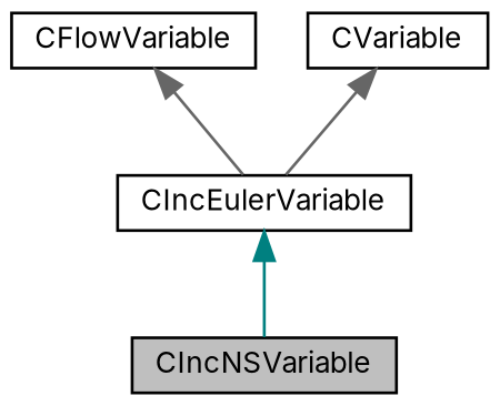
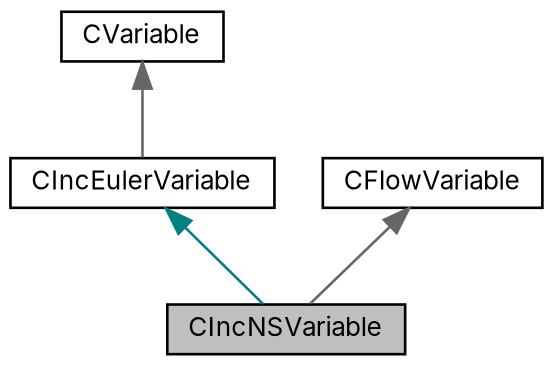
  digraph {
    fontname=Inter
    node [color=black fillcolor=white fontname=Inter fontsize=10 shape=record style=filled]
    edge [color=gray40 dir=back fontname=Inter fontsize=10 labelfontname=Helvetica labelfontsize=10 style=solid]
    n1 [fillcolor=grey75 fontcolor=black height=0.2 label=CIncNSVariable width=0.4]
    n2 [height=0.2 label=CIncEulerVariable width=0.4]
    n3 [height=0.2 label=CFlowVariable width=0.4]
    n4 [height=0.2 label=CVariable width=0.4]
    n2 -> n1 [color=teal]
-   n3 -> n2
+   n3 -> n1
    n4 -> n2
  }
